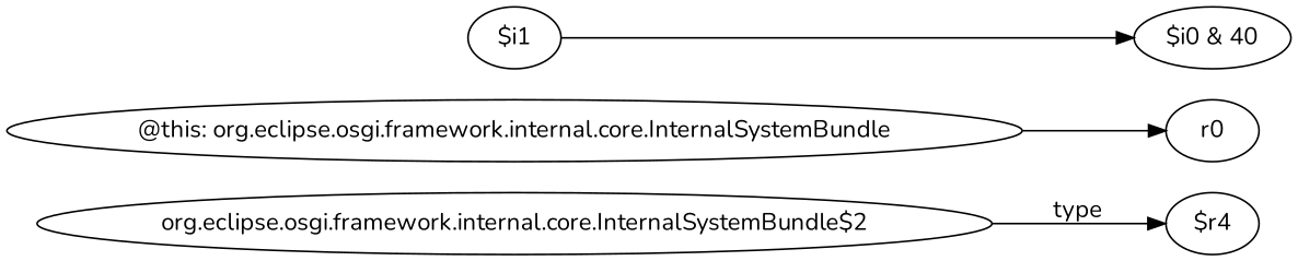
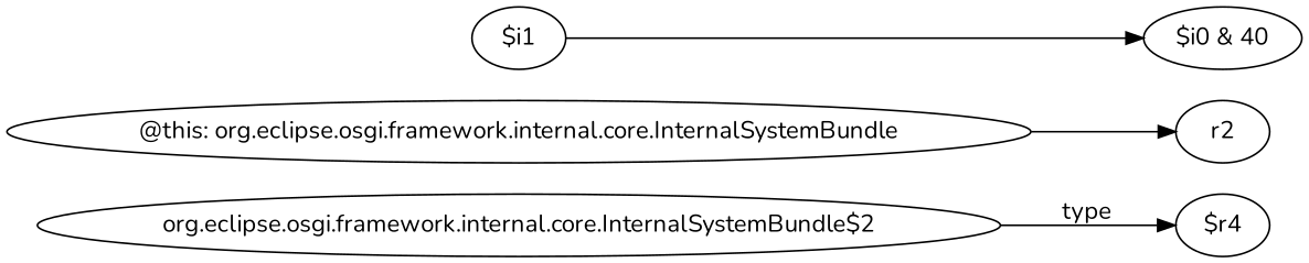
  digraph {
    fontname=Nunito
    rankdir=LR
    node [fontname=Nunito]
    edge [fontname=Nunito]
    n1 [label="org.eclipse.osgi.framework.internal.core.InternalSystemBundle$2"]
    n2 [label="$r4"]
    n3 [label="@this: org.eclipse.osgi.framework.internal.core.InternalSystemBundle"]
-   n4 [label=r0]
+   n4 [label=r2]
    n5 [label="$i0 & 40"]
    n6 [label="$i1"]
    n1 -> n2 [label=type]
    n3 -> n4
    n6 -> n5
  }
